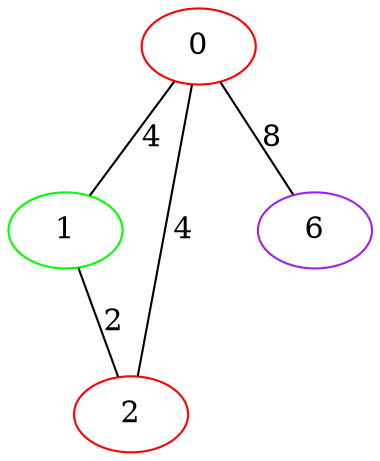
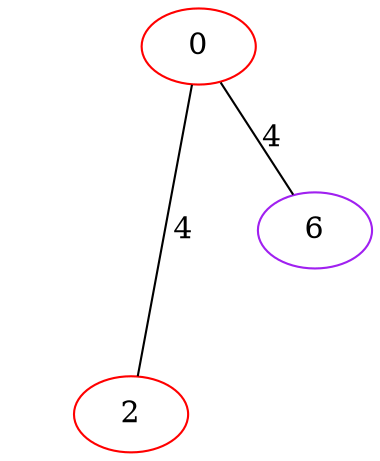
  graph {
    node [color=red weight=1]
-   1 [color=green weight=2]
    0
    2
    n4 [color=purple label=6 weight=4]
-   1 -- 2 [label=2]
-   0 -- 1 [label=4]
    0 -- 2 [label=4]
-   0 -- n4 [label=8]
+   0 -- n4 [label=4]
  }
